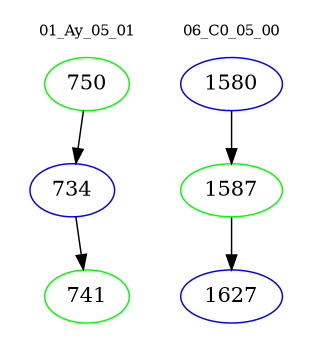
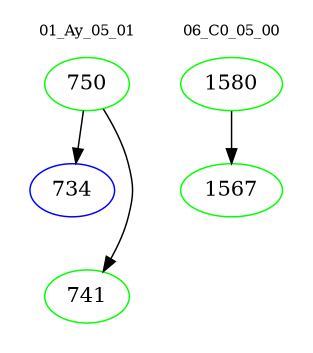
  digraph {
    node [color=green]
    edge [color=black]
    n1 [label=750]
    n2 [color=blue label=734]
    n3 [label=741]
-   n4 [label=1587]
-   n5 [color=blue label=1627]
-   n6 [color=blue label=1580]
+   n4 [label=1567]
+   n6 [label=1580]
    subgraph cluster_1 {
      color=white
      fontsize=10
      label="01_Ay_05_01"
      n1
      n2
      n3
    }
    subgraph cluster_2 {
      color=white
      fontsize=10
      label="06_C0_05_00"
      n4
-     n5
      n6
    }
    n1 -> n2
-   n2 -> n3
-   n4 -> n5
+   n1 -> n3
    n6 -> n4
  }
